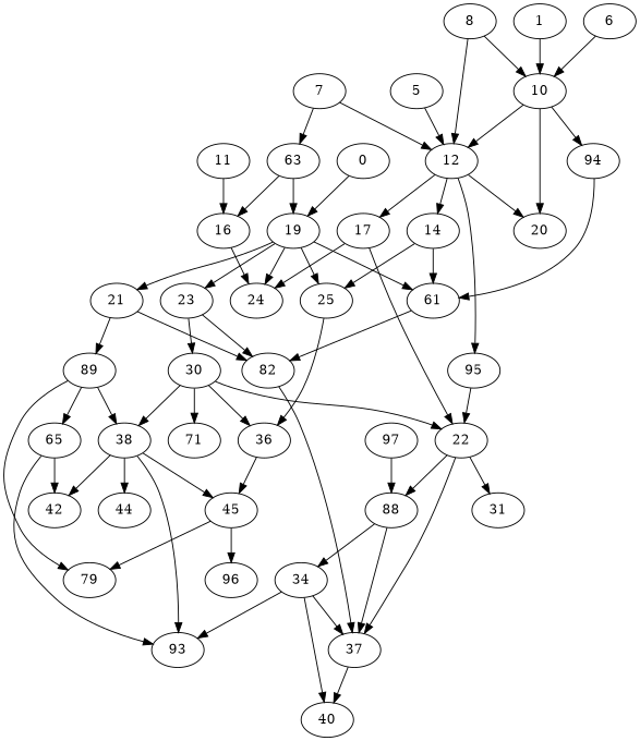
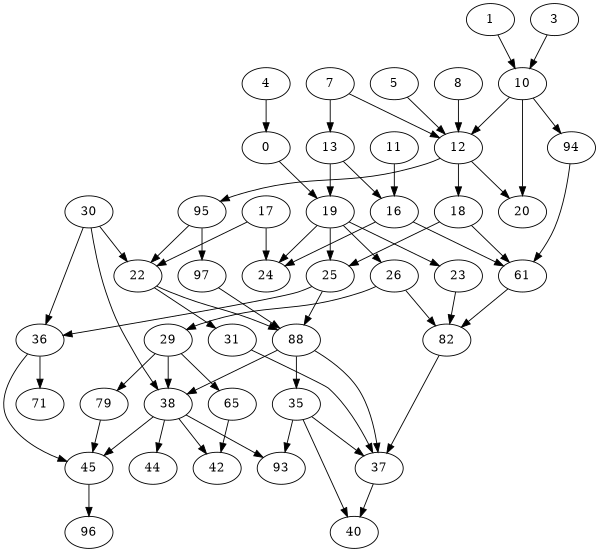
  digraph {
    fontname="DejaVu Serif"
    node [alpha=0.07 fontname="DejaVu Serif"]
    edge [fontname="DejaVu Serif"]
    1 [alpha=0.09 expect_size=46002176]
    10 [alpha=0.18 expect_size=8716288]
    n3 [expect_size=27521024 label=94]
    20 [alpha=0.08 expect_size=34938880]
    12 [alpha=0.03 expect_size=11324416]
    n6 [alpha=0.19 expect_size=30782464 label=61]
    n7 [alpha=0.10 expect_size=40977408 label=0]
    19 [alpha=0.14 expect_size=10966016]
    23 [alpha=0.06 expect_size=16195584]
    24 [alpha=0.10 expect_size=41076736]
-   26 [alpha=0.01 expect_size=24040448 label=21]
+   26 [alpha=0.01 expect_size=24040448]
    25 [alpha=0.12 expect_size=10329088]
    11 [alpha=0.11 expect_size=36944896]
    16 [alpha=0.04 expect_size=22150144]
+   4 [alpha=0.08 expect_size=46978048]
    5 [alpha=0.10 expect_size=48124928]
    n17 [alpha=0.06 expect_size=46728192 label=95]
    17 [alpha=0.13 expect_size=23804928]
-   18 [expect_size=18610176 label=14]
+   18 [expect_size=18610176]
    22 [alpha=0.20 expect_size=8695808]
    n21 [alpha=0.00 expect_size=33343488 label=97]
-   6 [alpha=0.01 expect_size=22428672]
+   6 [alpha=0.01 expect_size=22428672 label=3]
    7 [alpha=0.18 expect_size=29933568]
-   13 [alpha=0.11 expect_size=30639104 label=63]
+   13 [alpha=0.11 expect_size=30639104]
    8 [alpha=0.17 expect_size=39723008]
    n26 [alpha=0.06 expect_size=34808832 label=82]
    30 [alpha=0.15 expect_size=18415616]
-   29 [alpha=0.04 expect_size=32044032 label=89]
+   29 [alpha=0.04 expect_size=32044032]
    n29 [alpha=0.15 expect_size=16667648 label=88]
    36 [expect_size=51700736]
    31 [alpha=0.19 expect_size=37208064]
    37 [expect_size=6225920]
-   34 [alpha=0.11 expect_size=48785408]
+   34 [alpha=0.11 expect_size=48785408 label=35]
    38 [alpha=0.12 expect_size=7067648]
    n35 [alpha=0.15 expect_size=24429568 label=65]
    n36 [alpha=0.00 expect_size=41522176 label=79]
    40 [alpha=0.01 expect_size=50950144]
    n38 [alpha=0.02 expect_size=51111936 label=93]
    42 [alpha=0.04 expect_size=36852736]
    45 [alpha=0.09 expect_size=38050816]
    44 [alpha=0.14 expect_size=12627968]
    n42 [alpha=0.12 expect_size=38827008 label=71]
    n43 [alpha=0.12 expect_size=27309056 label=96]
    1 -> 10
    10 -> n3
    10 -> 20
    10 -> 12
    n3 -> n6
    12 -> 20
    12 -> n17
-   12 -> 17
    12 -> 18
    n6 -> n26
    n7 -> 19
-   19 -> n6
+   16 -> n6
    19 -> 23
    19 -> 24
    19 -> 26
    19 -> 25
    23 -> n26
-   23 -> 30
    26 -> n26
    26 -> 29
+   25 -> n29
    25 -> 36
    11 -> 16
    16 -> 24
+   4 -> n7
    5 -> 12
    n17 -> 22
+   n17 -> n21
    17 -> 24
    17 -> 22
    18 -> n6
    18 -> 25
    22 -> n29
    22 -> 31
    n21 -> n29
    6 -> 10
    7 -> 12
    7 -> 13
    13 -> 19
    13 -> 16
-   8 -> 10
    8 -> 12
    n26 -> 37
    30 -> 22
    30 -> 36
    30 -> 38
    29 -> 38
    29 -> n35
    29 -> n36
    n29 -> 37
    n29 -> 34
+   n29 -> 38
    36 -> 45
-   30 -> n42
-   22 -> 37
+   36 -> n42
+   31 -> 37
    37 -> 40
    34 -> 37
    34 -> 40
    34 -> n38
    38 -> n38
    38 -> 42
    38 -> 45
    38 -> 44
-   n35 -> n38
    n35 -> 42
-   45 -> n36
+   n36 -> 45
    45 -> n43
  }
